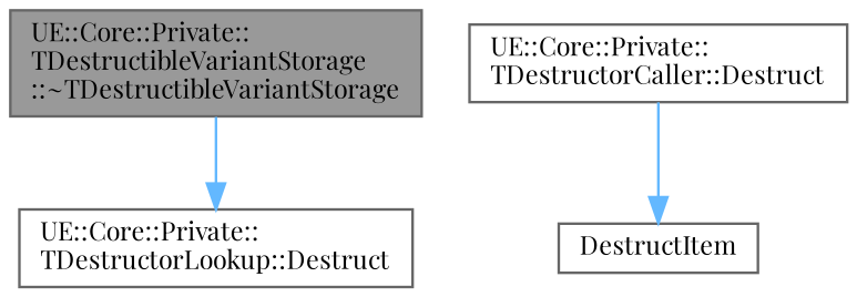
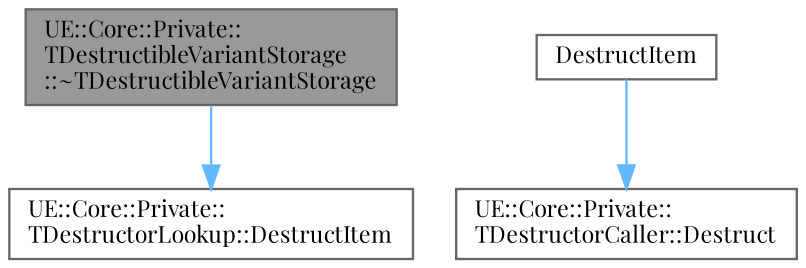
  digraph {
    fontname="Playfair Display"
    rankdir=TB
    node [color=grey40 fillcolor=white fontname="Playfair Display" fontsize=10 shape=box style=filled]
    edge [color=steelblue1 fontname="Playfair Display" fontsize=10 labelfontname=Helvetica labelfontsize=10 style=solid]
    n1 [color=gray40 fillcolor=grey60 fontcolor=black height=0.2 label="UE::Core::Private::\lTDestructibleVariantStorage\l::~TDestructibleVariantStorage" width=0.4]
-   n2 [height=0.2 label="UE::Core::Private::\lTDestructorLookup::Destruct" width=0.4]
+   n2 [height=0.2 label="UE::Core::Private::\lTDestructorLookup::DestructItem" width=0.4]
    n3 [height=0.2 label="UE::Core::Private::\lTDestructorCaller::Destruct" width=0.4]
    n4 [height=0.2 label=DestructItem width=0.4]
    n1 -> n2
-   n3 -> n4
+   n4 -> n3
  }
